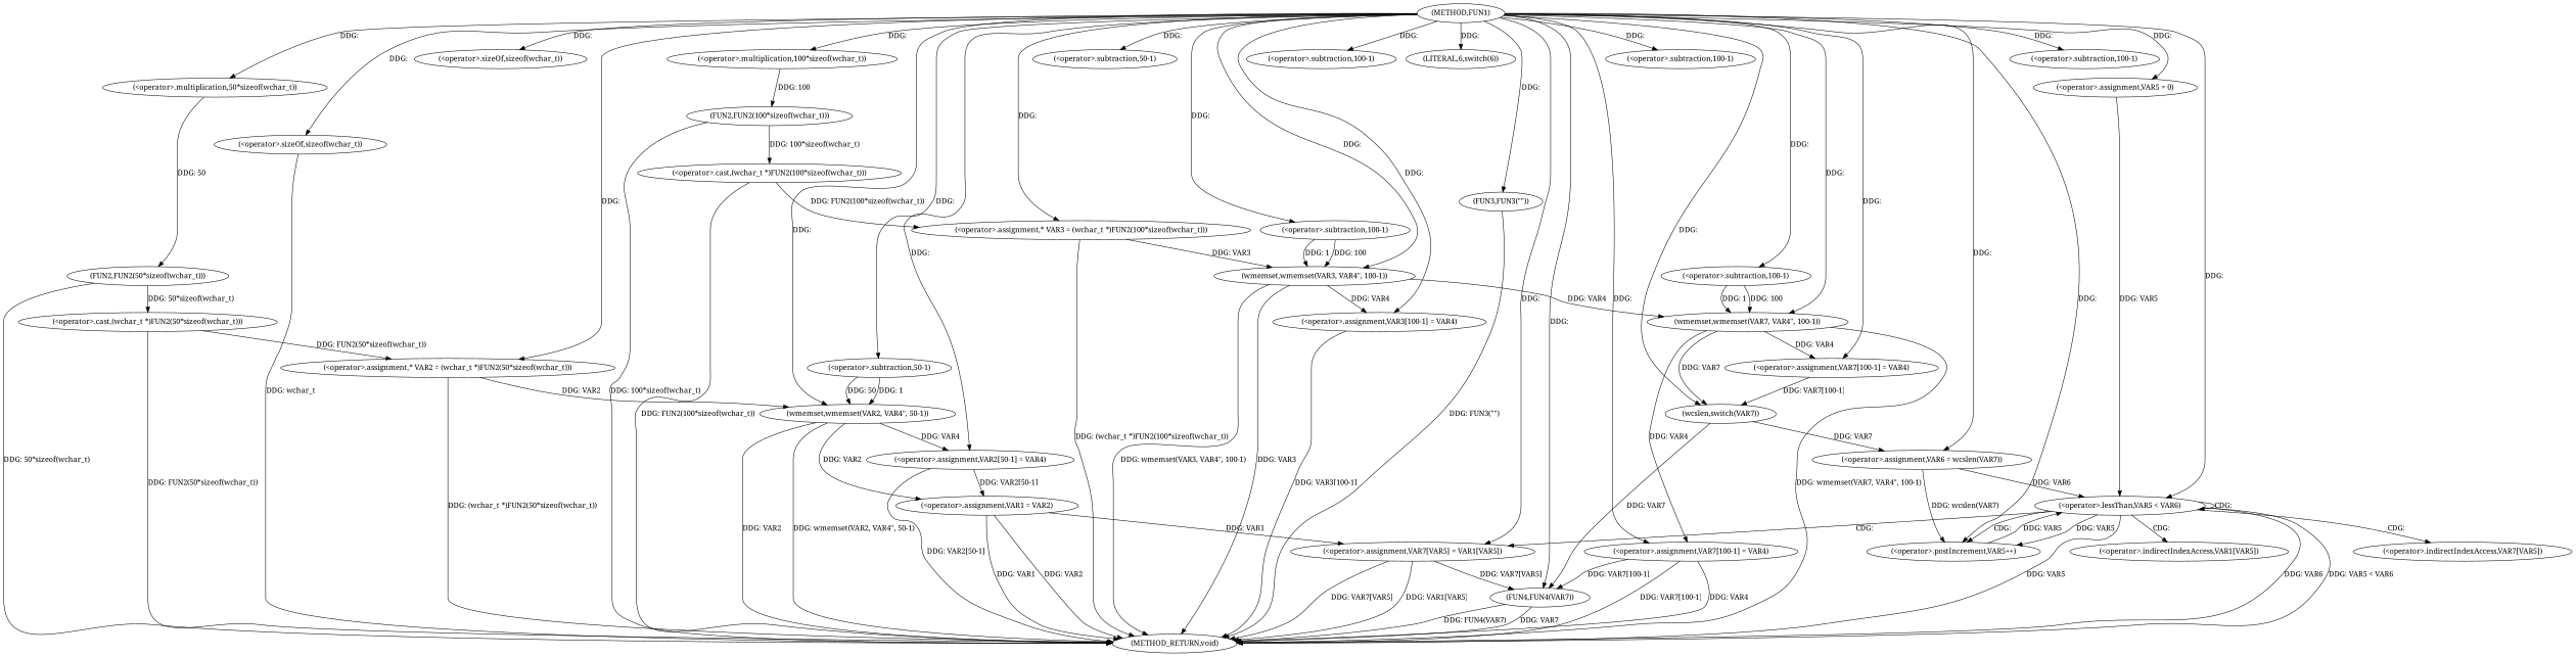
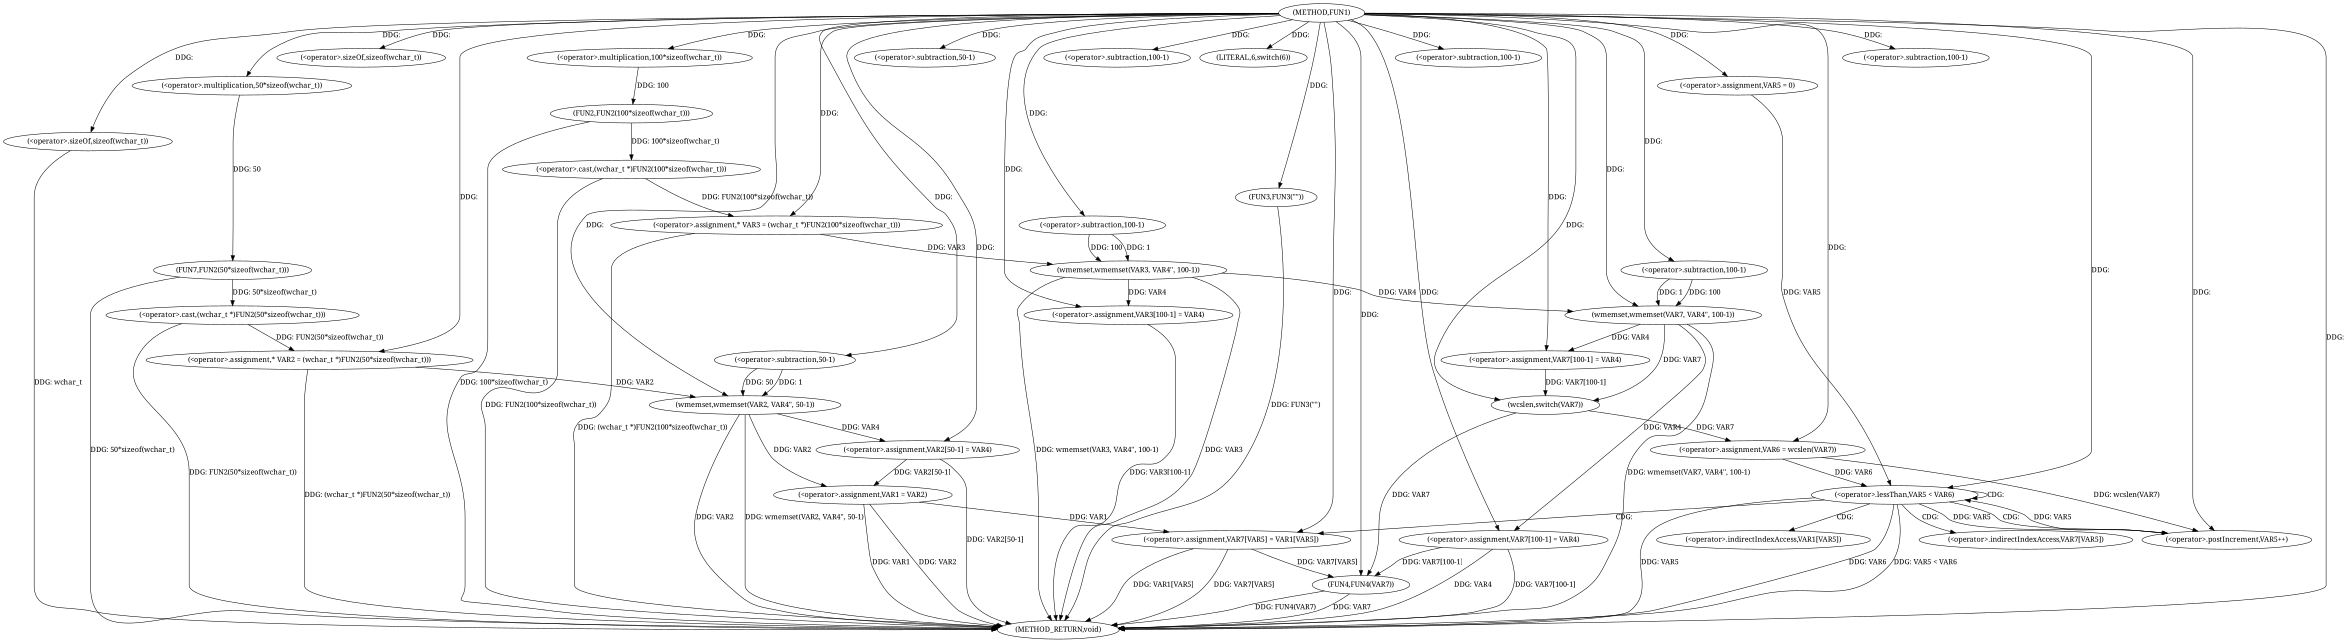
  digraph {
    fontname="Noto Serif"
    node [fontname="Noto Serif"]
    edge [fontname="Noto Serif"]
    n1 [label="(METHOD,FUN1)"]
    n2 [label="(<operator>.assignment,* VAR2 = (wchar_t *)FUN2(50*sizeof(wchar_t)))"]
    n3 [label="(<operator>.multiplication,50*sizeof(wchar_t))"]
    n4 [label="(<operator>.sizeOf,sizeof(wchar_t))"]
    n5 [label="(<operator>.assignment,* VAR3 = (wchar_t *)FUN2(100*sizeof(wchar_t)))"]
    n6 [label="(<operator>.multiplication,100*sizeof(wchar_t))"]
    n7 [label="(<operator>.sizeOf,sizeof(wchar_t))"]
    n8 [label="(wmemset,wmemset(VAR2, VAR4'', 50-1))"]
    n9 [label="(<operator>.subtraction,50-1)"]
    n10 [label="(<operator>.assignment,VAR2[50-1] = VAR4)"]
    n11 [label="(<operator>.subtraction,50-1)"]
    n12 [label="(wmemset,wmemset(VAR3, VAR4'', 100-1))"]
    n13 [label="(<operator>.subtraction,100-1)"]
    n14 [label="(<operator>.assignment,VAR3[100-1] = VAR4)"]
    n15 [label="(<operator>.subtraction,100-1)"]
    n16 [label="(LITERAL,6,switch(6))"]
    n17 [label="(FUN3,FUN3(\"\"))"]
    n18 [label="(wmemset,wmemset(VAR7, VAR4'', 100-1))"]
    n19 [label="(<operator>.subtraction,100-1)"]
    n20 [label="(<operator>.assignment,VAR7[100-1] = VAR4)"]
    n21 [label="(<operator>.subtraction,100-1)"]
    n22 [label="(<operator>.assignment,VAR6 = wcslen(VAR7))"]
    n23 [label="(wcslen,switch(VAR7))"]
    n24 [label="(<operator>.assignment,VAR5 = 0)"]
    n25 [label="(<operator>.lessThan,VAR5 < VAR6)"]
    n26 [label="(<operator>.postIncrement,VAR5++)"]
    n27 [label="(<operator>.assignment,VAR7[100-1] = VAR4)"]
    n28 [label="(<operator>.subtraction,100-1)"]
    n29 [label="(FUN4,FUN4(VAR7))"]
    n30 [label="(<operator>.assignment,VAR7[VAR5] = VAR1[VAR5])"]
    n31 [label="(METHOD_RETURN,void)"]
-   n32 [label="(FUN2,FUN2(50*sizeof(wchar_t)))"]
+   n32 [label="(FUN7,FUN2(50*sizeof(wchar_t)))"]
    n33 [label="(FUN2,FUN2(100*sizeof(wchar_t)))"]
    n34 [label="(<operator>.assignment,VAR1 = VAR2)"]
    n35 [label="(<operator>.indirectIndexAccess,VAR7[VAR5])"]
    n36 [label="(<operator>.indirectIndexAccess,VAR1[VAR5])"]
    n37 [label="(<operator>.cast,(wchar_t *)FUN2(50*sizeof(wchar_t)))"]
    n38 [label="(<operator>.cast,(wchar_t *)FUN2(100*sizeof(wchar_t)))"]
    n1 -> n2 [label="DDG: "]
    n1 -> n3 [label="DDG: "]
    n1 -> n4 [label="DDG: "]
    n1 -> n5 [label="DDG: "]
    n1 -> n6 [label="DDG: "]
    n1 -> n7 [label="DDG: "]
    n1 -> n8 [label="DDG: "]
    n1 -> n9 [label="DDG: "]
    n1 -> n10 [label="DDG: "]
    n1 -> n11 [label="DDG: "]
-   n1 -> n12 [label="DDG: "]
+   n1 -> n31 [label="DDG: "]
    n1 -> n13 [label="DDG: "]
    n1 -> n14 [label="DDG: "]
    n1 -> n15 [label="DDG: "]
    n1 -> n16 [label="DDG: "]
    n1 -> n17 [label="DDG: "]
    n1 -> n18 [label="DDG: "]
    n1 -> n19 [label="DDG: "]
    n1 -> n20 [label="DDG: "]
    n1 -> n21 [label="DDG: "]
    n1 -> n22 [label="DDG: "]
    n1 -> n23 [label="DDG: "]
    n1 -> n24 [label="DDG: "]
    n1 -> n25 [label="DDG: "]
    n1 -> n26 [label="DDG: "]
    n1 -> n27 [label="DDG: "]
    n1 -> n28 [label="DDG: "]
    n1 -> n29 [label="DDG: "]
    n1 -> n30 [label="DDG: "]
    n2 -> n8 [label="DDG: VAR2"]
    n2 -> n31 [label="DDG: (wchar_t *)FUN2(50*sizeof(wchar_t))"]
    n3 -> n32 [label="DDG: 50"]
    n5 -> n12 [label="DDG: VAR3"]
    n5 -> n31 [label="DDG: (wchar_t *)FUN2(100*sizeof(wchar_t))"]
    n6 -> n33 [label="DDG: 100"]
    n7 -> n31 [label="DDG: wchar_t"]
    n8 -> n10 [label="DDG: VAR4"]
    n8 -> n31 [label="DDG: wmemset(VAR2, VAR4'', 50-1)"]
    n8 -> n31 [label="DDG: VAR2"]
    n8 -> n34 [label="DDG: VAR2"]
    n9 -> n8 [label="DDG: 50"]
    n9 -> n8 [label="DDG: 1"]
    n10 -> n31 [label="DDG: VAR2[50-1]"]
    n10 -> n34 [label="DDG: VAR2[50-1]"]
    n12 -> n14 [label="DDG: VAR4"]
    n12 -> n18 [label="DDG: VAR4"]
    n12 -> n31 [label="DDG: wmemset(VAR3, VAR4'', 100-1)"]
    n12 -> n31 [label="DDG: VAR3"]
    n13 -> n12 [label="DDG: 100"]
    n13 -> n12 [label="DDG: 1"]
    n14 -> n31 [label="DDG: VAR3[100-1]"]
    n17 -> n31 [label="DDG: FUN3(\"\")"]
    n18 -> n20 [label="DDG: VAR4"]
    n18 -> n23 [label="DDG: VAR7"]
    n18 -> n27 [label="DDG: VAR4"]
    n18 -> n31 [label="DDG: wmemset(VAR7, VAR4'', 100-1)"]
    n19 -> n18 [label="DDG: 100"]
    n19 -> n18 [label="DDG: 1"]
    n20 -> n23 [label="DDG: VAR7[100-1]"]
    n22 -> n25 [label="DDG: VAR6"]
    n22 -> n26 [label="DDG: wcslen(VAR7)"]
    n23 -> n22 [label="DDG: VAR7"]
    n23 -> n29 [label="DDG: VAR7"]
    n24 -> n25 [label="DDG: VAR5"]
    n25 -> n25 [label="CDG: "]
    n25 -> n26 [label="DDG: VAR5"]
    n25 -> n26 [label="CDG: "]
    n25 -> n30 [label="CDG: "]
    n25 -> n31 [label="DDG: VAR6"]
    n25 -> n31 [label="DDG: VAR5 < VAR6"]
    n25 -> n31 [label="DDG: VAR5"]
    n25 -> n35 [label="CDG: "]
    n25 -> n36 [label="CDG: "]
    n26 -> n25 [label="DDG: VAR5"]
    n27 -> n29 [label="DDG: VAR7[100-1]"]
    n27 -> n31 [label="DDG: VAR7[100-1]"]
    n27 -> n31 [label="DDG: VAR4"]
    n29 -> n31 [label="DDG: FUN4(VAR7)"]
    n29 -> n31 [label="DDG: VAR7"]
    n30 -> n29 [label="DDG: VAR7[VAR5]"]
    n30 -> n31 [label="DDG: VAR7[VAR5]"]
    n30 -> n31 [label="DDG: VAR1[VAR5]"]
    n32 -> n31 [label="DDG: 50*sizeof(wchar_t)"]
    n32 -> n37 [label="DDG: 50*sizeof(wchar_t)"]
    n33 -> n31 [label="DDG: 100*sizeof(wchar_t)"]
    n33 -> n38 [label="DDG: 100*sizeof(wchar_t)"]
    n34 -> n30 [label="DDG: VAR1"]
    n34 -> n31 [label="DDG: VAR1"]
    n34 -> n31 [label="DDG: VAR2"]
    n37 -> n2 [label="DDG: FUN2(50*sizeof(wchar_t))"]
    n37 -> n31 [label="DDG: FUN2(50*sizeof(wchar_t))"]
    n38 -> n5 [label="DDG: FUN2(100*sizeof(wchar_t))"]
    n38 -> n31 [label="DDG: FUN2(100*sizeof(wchar_t))"]
  }
